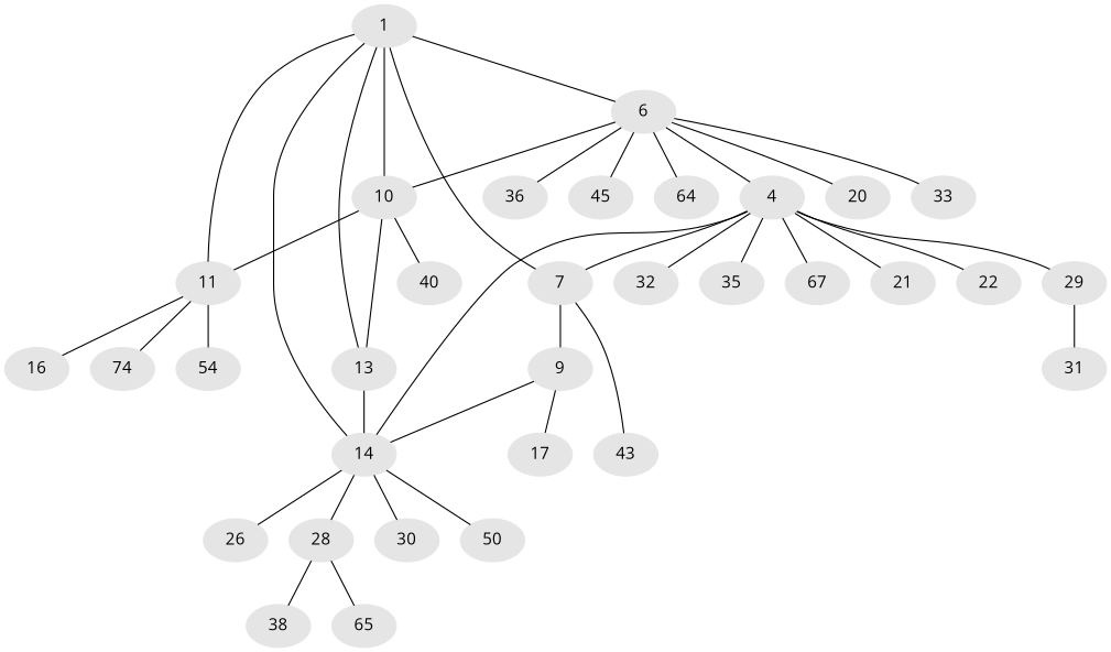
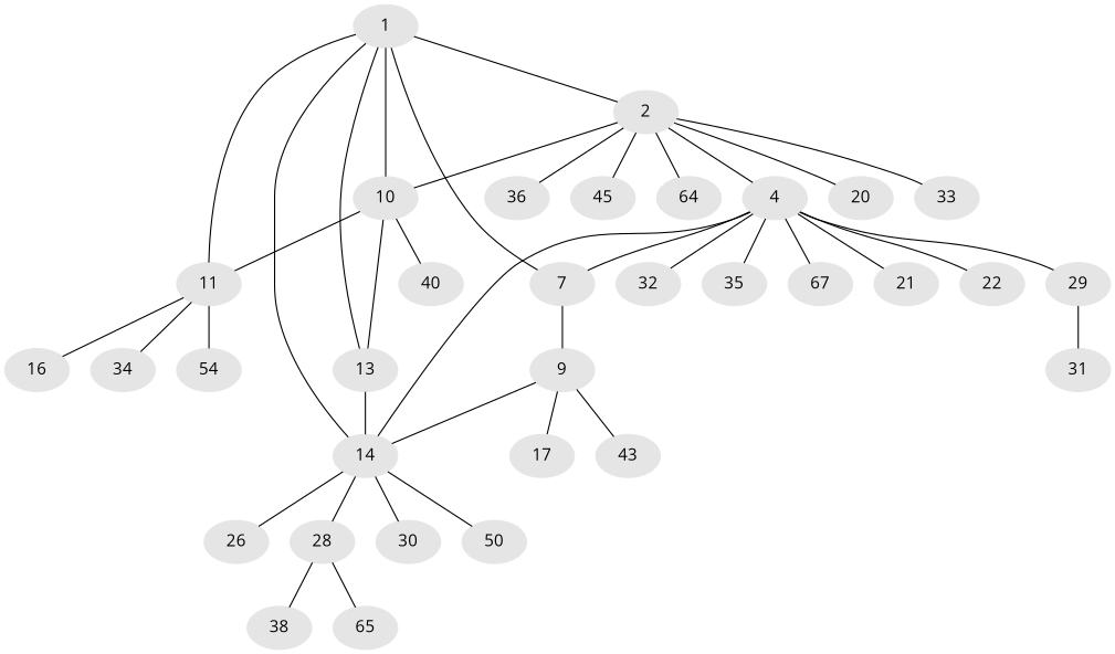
  graph {
    fontname="Open Sans"
    node [color=gray90 fontname="Open Sans" style=filled]
    edge [fontname="Open Sans"]
    1 [super="+24+3+8"]
-   2 [super="+44+42+5+39+25+62" label=6]
+   2 [super="+44+42+5+39+25+62"]
    7
    10 [super="+57+52+12+23"]
    11
    14 [super="+15"]
    13
    4 [super="+6"]
    20
    33
    36
    45
    64
    9
    43
    17 [super="+27+56"]
    40
    16 [super="+48"]
-   34 [label=74]
+   34
    54
    26 [super="+37"]
    28
    30
    50
    21
    22
    29
    32
    35
    67
    31
    38
    65
    1 -- 2 [weight=2]
    1 -- 7
    1 -- 10
    1 -- 11
    1 -- 14
    1 -- 13
    2 -- 10 [weight=3]
    2 -- 4 [weight=3]
    2 -- 20
    2 -- 33 [weight=2]
    2 -- 36
    2 -- 45
    2 -- 64
    7 -- 9
-   7 -- 43
+   9 -- 43
    10 -- 11 [weight=2]
    10 -- 13
    10 -- 40
    11 -- 16
    11 -- 34
    11 -- 54
    14 -- 26
    14 -- 28
    14 -- 30
    14 -- 50
    13 -- 14 [weight=2]
    4 -- 7
    4 -- 14
    4 -- 21
    4 -- 22
    4 -- 29
    4 -- 32
    4 -- 35
    4 -- 67
    9 -- 14
    9 -- 17
    28 -- 38
    28 -- 65
    29 -- 31
  }
